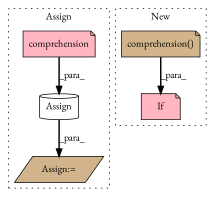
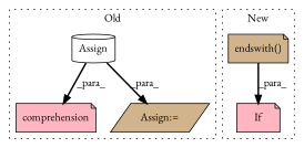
  digraph {
    fontname="EB Garamond"
    node [fillcolor=lightpink fontname="EB Garamond" l=3 shape=note style=filled]
    edge [fontname="EB Garamond" style=bold]
    n1 [a=106 fillcolor=white l=37 label=Assign s=2566 shape=cylinder]
    n2 [a=45 label=comprehension s=2589]
    n3 [a=68 fillcolor=tan label="Assign:=" s=2563 shape=parallelogram]
-   n4 [a=75 fillcolor=tan l="12,1" label="comprehension()" s="2485,2518"]
+   n4 [a=75 fillcolor=tan l="12,1" label="endswith()" s="2485,2518"]
    n5 [a=96 label=If s=2482]
    subgraph cluster_1 {
-     label=Assign
+     label=Old
      style=dotted
      n1
      n2
      n3
    }
    subgraph cluster_2 {
      label=New
      style=dotted
      n4
      n5
    }
    n1 -> n3 [label=_para_]
-   n2 -> n1 [label=_para_]
+   n1 -> n2 [label=_para_]
    n4 -> n5 [label=_para_]
  }
